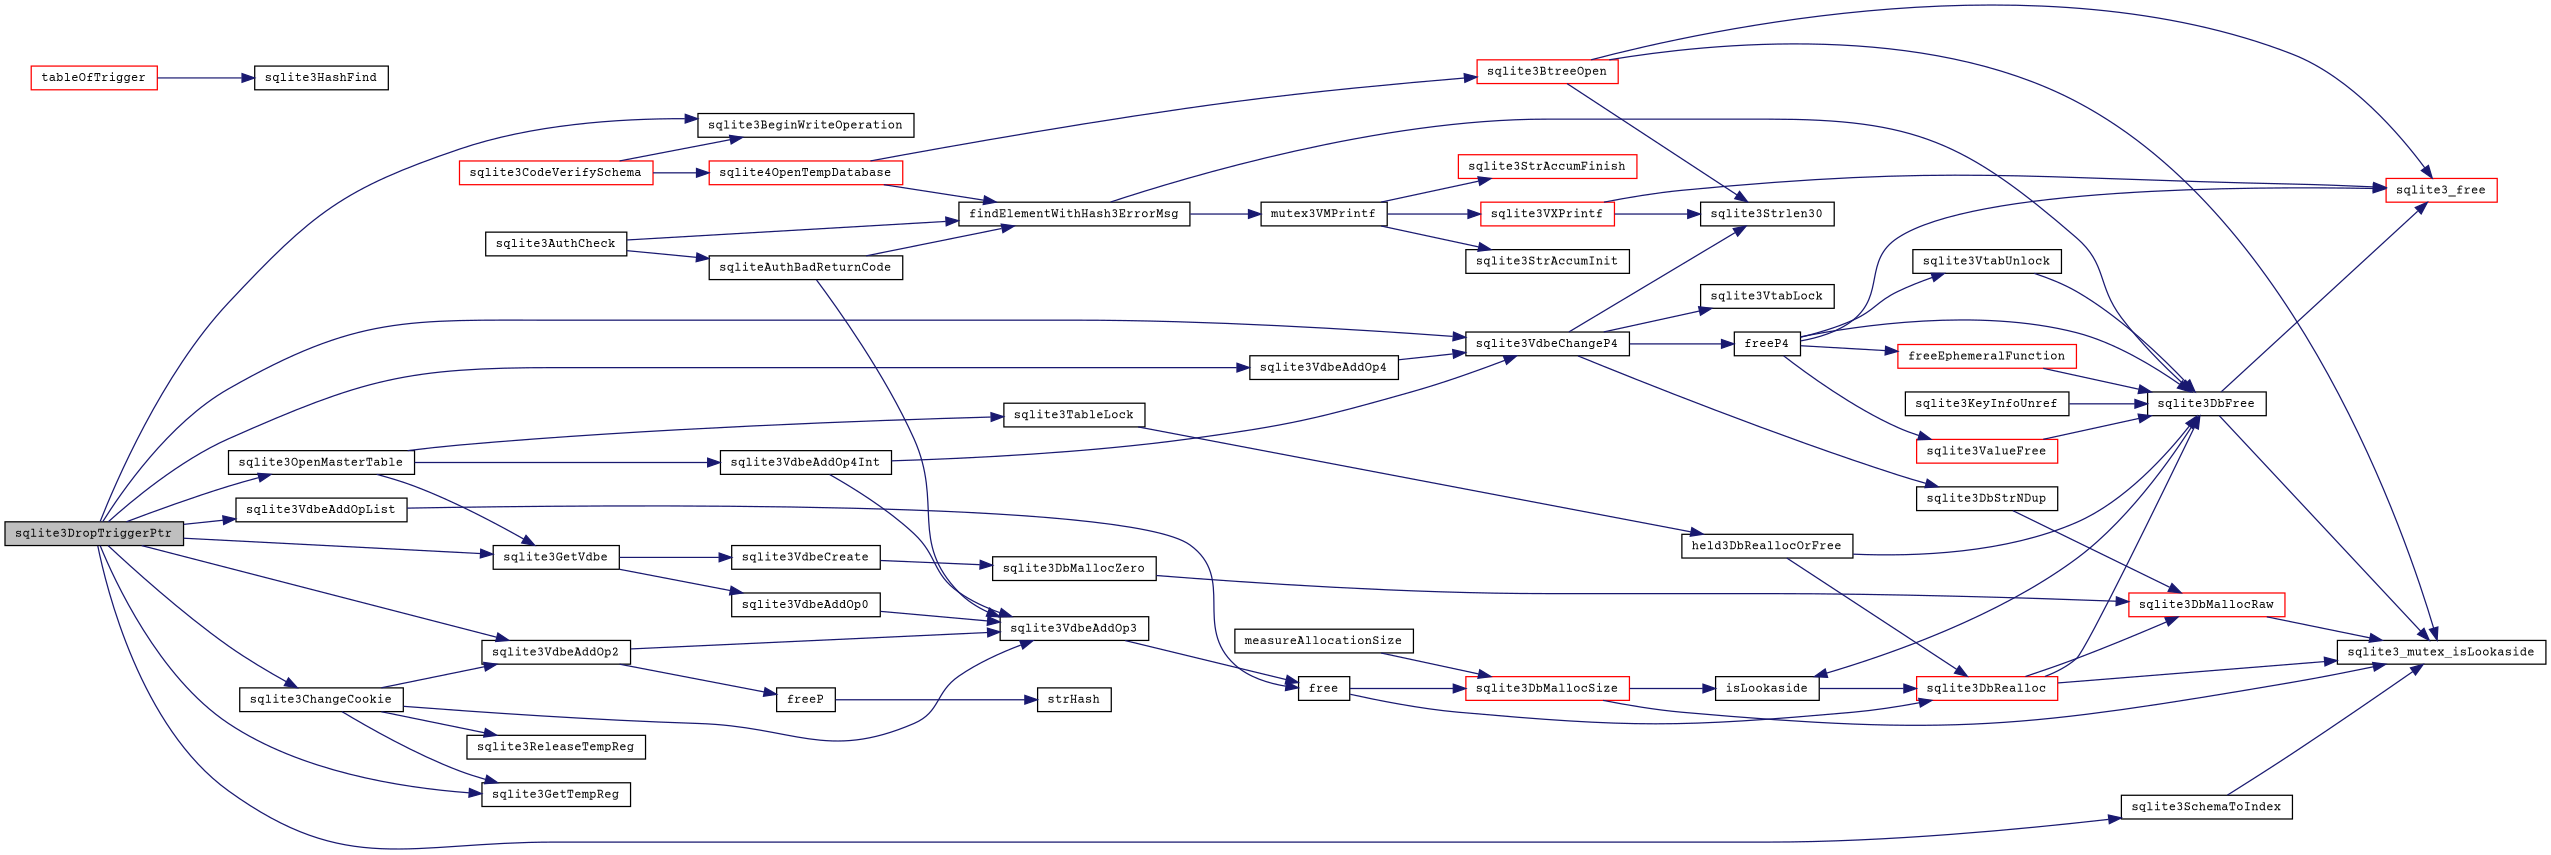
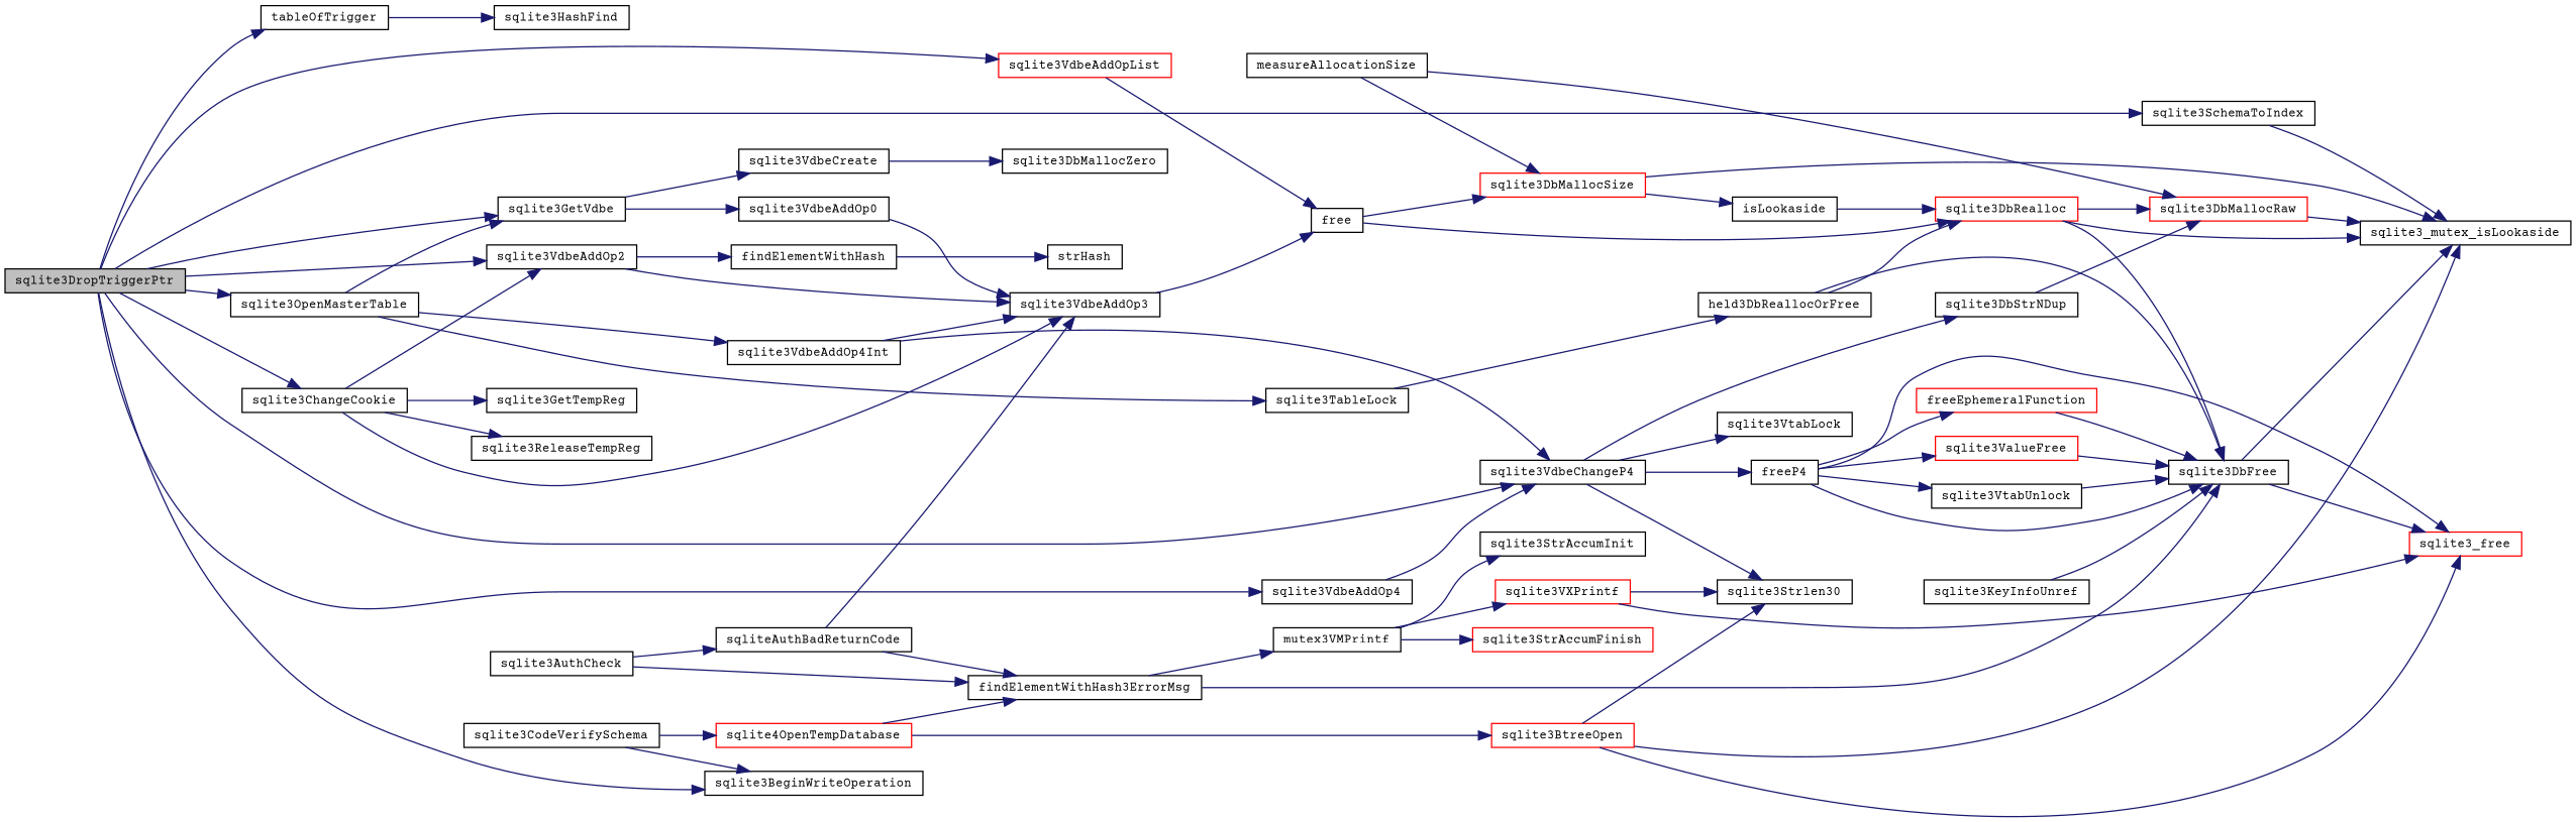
  digraph {
    fontname="Courier Prime"
    rankdir=LR
    node [color=black fillcolor=white fontname="Courier Prime" fontsize=10 shape=record style=filled]
    edge [color=midnightblue fontname="Courier Prime" fontsize=10 labelfontname=FreeSans labelfontsize=10 style=solid]
    n1 [fillcolor=grey75 fontcolor=black height=0.2 label=sqlite3DropTriggerPtr width=0.4]
    n2 [height=0.2 label=sqlite3SchemaToIndex width=0.4]
-   n3 [color=red height=0.2 label=tableOfTrigger width=0.4]
+   n3 [height=0.2 label=tableOfTrigger width=0.4]
    n4 [height=0.2 label=sqlite3GetVdbe width=0.4]
    n5 [height=0.2 label=sqlite3BeginWriteOperation width=0.4]
    n6 [height=0.2 label=sqlite3OpenMasterTable width=0.4]
    n7 [height=0.2 label=sqlite3VdbeChangeP4 width=0.4]
-   n8 [height=0.2 label=sqlite3VdbeAddOpList width=0.4]
+   n8 [color=red height=0.2 label=sqlite3VdbeAddOpList width=0.4]
    n9 [height=0.2 label=sqlite3ChangeCookie width=0.4]
    n10 [height=0.2 label=sqlite3VdbeAddOp2 width=0.4]
    n11 [height=0.2 label=sqlite3VdbeAddOp4 width=0.4]
    n12 [height=0.2 label=sqlite3_mutex_isLookaside width=0.4]
    n13 [height=0.2 label=sqlite3HashFind width=0.4]
    n14 [height=0.2 label=sqlite3AuthCheck width=0.4]
    n15 [height=0.2 label=findElementWithHash3ErrorMsg width=0.4]
    n16 [height=0.2 label=sqliteAuthBadReturnCode width=0.4]
    n17 [height=0.2 label=sqlite3VdbeCreate width=0.4]
    n18 [height=0.2 label=sqlite3VdbeAddOp0 width=0.4]
    n19 [height=0.2 label=sqlite3TableLock width=0.4]
    n20 [height=0.2 label=sqlite3VdbeAddOp4Int width=0.4]
    n21 [height=0.2 label=sqlite3Strlen30 width=0.4]
    n22 [height=0.2 label=freeP4 width=0.4]
    n23 [height=0.2 label=sqlite3VtabLock width=0.4]
    n24 [height=0.2 label=sqlite3DbStrNDup width=0.4]
    n25 [height=0.2 label=free width=0.4]
    n26 [height=0.2 label=sqlite3VdbeAddOp3 width=0.4]
    n27 [height=0.2 label=sqlite3GetTempReg width=0.4]
    n28 [height=0.2 label=sqlite3ReleaseTempReg width=0.4]
-   n29 [height=0.2 label=freeP width=0.4]
+   n29 [height=0.2 label=findElementWithHash width=0.4]
    n30 [height=0.2 label=strHash width=0.4]
    n31 [height=0.2 label=mutex3VMPrintf width=0.4]
    n32 [height=0.2 label=sqlite3DbFree width=0.4]
    n33 [height=0.2 label=sqlite3StrAccumInit width=0.4]
    n34 [color=red height=0.2 label=sqlite3VXPrintf width=0.4]
    n35 [color=red height=0.2 label=sqlite3StrAccumFinish width=0.4]
    n36 [color=red height=0.2 label=sqlite3_free width=0.4]
    n37 [height=0.2 label=isLookaside width=0.4]
    n38 [color=red height=0.2 label=sqlite3DbMallocRaw width=0.4]
    n39 [height=0.2 label=measureAllocationSize width=0.4]
    n40 [color=red height=0.2 label=sqlite3DbMallocSize width=0.4]
    n41 [color=red height=0.2 label=sqlite3DbRealloc width=0.4]
    n42 [height=0.2 label=sqlite3DbMallocZero width=0.4]
-   n43 [color=red height=0.2 label=sqlite3CodeVerifySchema width=0.4]
+   n43 [height=0.2 label=sqlite3CodeVerifySchema width=0.4]
    n44 [color=red height=0.2 label=sqlite4OpenTempDatabase width=0.4]
    n45 [color=red height=0.2 label=sqlite3BtreeOpen width=0.4]
    n46 [height=0.2 label=held3DbReallocOrFree width=0.4]
    n47 [color=red height=0.2 label=freeEphemeralFunction width=0.4]
    n48 [color=red height=0.2 label=sqlite3ValueFree width=0.4]
    n49 [height=0.2 label=sqlite3VtabUnlock width=0.4]
    n50 [height=0.2 label=sqlite3KeyInfoUnref width=0.4]
    n1 -> n2
-   n1 -> n27
+   n1 -> n3
    n1 -> n4
    n1 -> n5
    n1 -> n6
    n1 -> n7
    n1 -> n8
    n1 -> n9
    n1 -> n10
    n1 -> n11
    n2 -> n12
    n3 -> n13
    n4 -> n17
    n4 -> n18
    n6 -> n4
    n6 -> n19
    n6 -> n20
    n7 -> n21
    n7 -> n22
    n7 -> n23
    n7 -> n24
    n8 -> n25
    n9 -> n10
    n9 -> n26
    n9 -> n27
    n9 -> n28
    n10 -> n26
    n10 -> n29
    n11 -> n7
    n14 -> n15
    n14 -> n16
    n15 -> n31
    n15 -> n32
    n16 -> n15
    n16 -> n26
    n17 -> n42
    n18 -> n26
    n19 -> n46
    n20 -> n7
    n20 -> n26
    n22 -> n32
    n22 -> n36
    n22 -> n47
    n22 -> n48
    n22 -> n49
    n24 -> n38
    n25 -> n40
    n25 -> n41
    n26 -> n25
    n29 -> n30
    n31 -> n33
    n31 -> n34
    n31 -> n35
    n32 -> n12
    n32 -> n36
-   n32 -> n37
    n34 -> n21
    n34 -> n36
    n37 -> n41
    n38 -> n12
    n39 -> n40
    n40 -> n12
    n40 -> n37
    n41 -> n12
    n41 -> n32
    n41 -> n38
-   n42 -> n38
+   n39 -> n38
    n43 -> n5
    n43 -> n44
    n44 -> n15
    n44 -> n45
    n45 -> n12
    n45 -> n21
    n45 -> n36
    n46 -> n32
    n46 -> n41
    n47 -> n32
    n48 -> n32
    n49 -> n32
    n50 -> n32
  }
